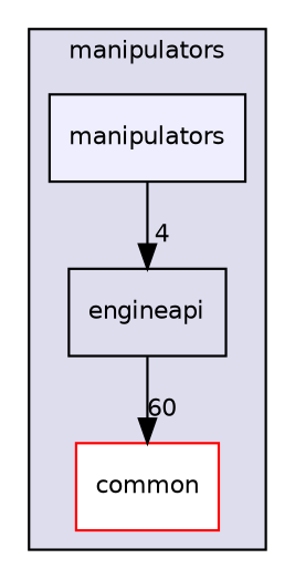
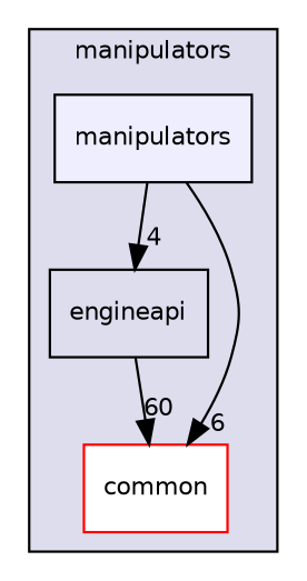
  digraph {
    compound=true
    node [fontname=Helvetica fontsize=10 shape=box style=filled]
    edge [labeldistance=1.5 labelfontname=Helvetica labelfontsize=10]
    n1 [label=engineapi style=""]
    n2 [color=red fillcolor=white label=common]
    n3 [fillcolor="#eeeeff" label=manipulators pencolor=black]
    subgraph cluster_1 {
      bgcolor="#ddddee"
      fontname=Helvetica
      fontsize=10
      label=manipulators
      pencolor=black
      n1
      n2
      n3
    }
    n1 -> n2 [headlabel=60]
    n3 -> n1 [headlabel=4]
+   n3 -> n2 [headlabel=6]
  }
